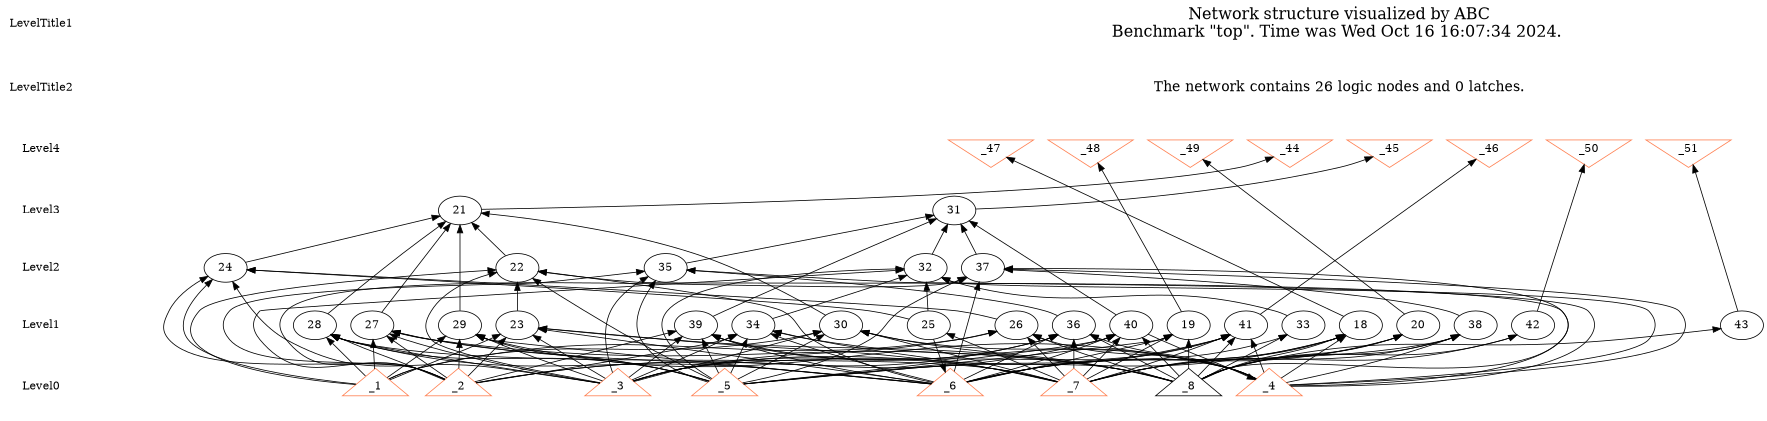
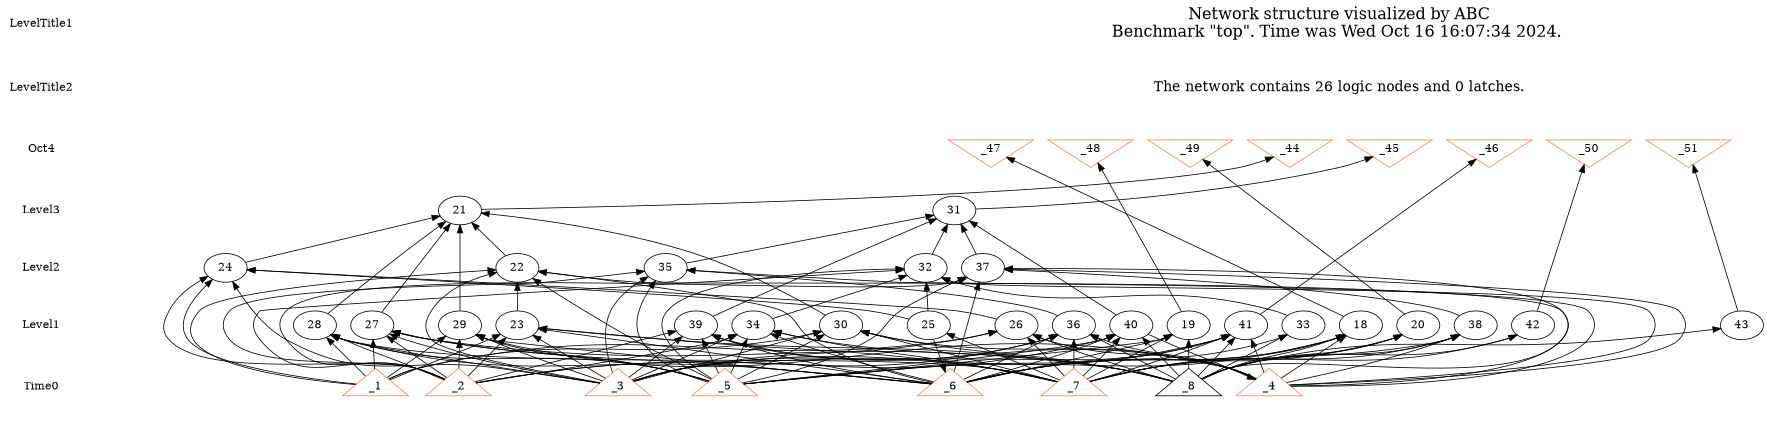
  digraph {
    node [shape=ellipse]
    edge [dir=back style=solid]
    LevelTitle1 [shape=plaintext]
    LevelTitle2 [shape=plaintext]
-   Level4 [shape=plaintext]
+   Level4 [shape=plaintext label=Oct4]
    Level3 [shape=plaintext]
    Level2 [shape=plaintext]
    Level1 [shape=plaintext]
-   Level0 [shape=plaintext]
+   Level0 [shape=plaintext label=Time0]
    n8 [fontname="Times-Roman" fontsize=20 label="Network structure visualized by ABC\nBenchmark \"top\". Time was Wed Oct 16 16:07:34 2024. " shape=plaintext]
    n9 [fontname="Times-Roman" fontsize=18 label="The network contains 26 logic nodes and 0 latches.\n" shape=plaintext]
    n10 [color=coral fillcolor=coral label=_47 shape=invtriangle]
    n11 [color=coral fillcolor=coral label=_48 shape=invtriangle]
    n12 [color=coral fillcolor=coral label=_49 shape=invtriangle]
    n13 [color=coral fillcolor=coral label=_44 shape=invtriangle]
    n14 [color=coral fillcolor=coral label=_45 shape=invtriangle]
    n15 [color=coral fillcolor=coral label=_46 shape=invtriangle]
    n16 [color=coral fillcolor=coral label=_50 shape=invtriangle]
    n17 [color=coral fillcolor=coral label=_51 shape=invtriangle]
    n18 [label="21\n"]
    n19 [label="31\n"]
    n20 [label="22\n"]
    n21 [label="24\n"]
    n22 [label="32\n"]
    n23 [label="35\n"]
    n24 [label="37\n"]
    n25 [label="18\n"]
    n26 [label="19\n"]
    n27 [label="20\n"]
    n28 [label="23\n"]
    n29 [label="25\n"]
    n30 [label="26\n"]
    n31 [label="27\n"]
    n32 [label="28\n"]
    n33 [label="29\n"]
    n34 [label="30\n"]
    n35 [label="33\n"]
    n36 [label="34\n"]
    n37 [label="36\n"]
    n38 [label="38\n"]
    n39 [label="39\n"]
    n40 [label="40\n"]
    n41 [label="41\n"]
    n42 [label="42\n"]
    n43 [label="43\n"]
    n44 [color=black fillcolor=coral label=_8 shape=triangle]
    n45 [color=coral fillcolor=coral label=_7 shape=triangle]
    n46 [color=coral fillcolor=coral label=_6 shape=triangle]
    n47 [color=coral fillcolor=coral label=_5 shape=triangle]
    n48 [color=coral fillcolor=coral label=_4 shape=triangle]
    n49 [color=coral fillcolor=coral label=_3 shape=triangle]
    n50 [color=coral fillcolor=coral label=_2 shape=triangle]
    n51 [color=coral fillcolor=coral label=_1 shape=triangle]
    subgraph sub_1 {
      LevelTitle1
      LevelTitle2
      Level4
      Level3
      Level2
      Level1
      Level0
    }
    subgraph sub_2 {
      rank=same
      LevelTitle1
      n8
    }
    subgraph sub_3 {
      rank=same
      LevelTitle2
      n9
    }
    subgraph sub_4 {
      rank=same
      Level4
      n10
      n11
      n12
      n13
      n14
      n15
      n16
      n17
    }
    subgraph sub_5 {
      rank=same
      Level3
      n18
      n19
    }
    subgraph sub_6 {
      rank=same
      Level2
      n20
      n21
      n22
      n23
      n24
    }
    subgraph sub_7 {
      rank=same
      Level1
      n25
      n26
      n27
      n28
      n29
      n30
      n31
      n32
      n33
      n34
      n35
      n36
      n37
      n38
      n39
      n40
      n41
      n42
      n43
    }
    subgraph sub_8 {
      rank=same
      Level0
      n44
      n45
      n46
      n47
      n48
      n49
      n50
      n51
    }
    LevelTitle1 -> LevelTitle2 [style=invis]
    LevelTitle2 -> Level4 [style=invis]
    Level4 -> Level3 [style=invis]
    Level3 -> Level2 [style=invis]
    Level2 -> Level1 [style=invis]
    Level1 -> Level0 [style=invis]
    n8 -> n9 [style=invis]
    n9 -> n10 [style=invis]
    n9 -> n11 [style=invis]
    n9 -> n12 [style=invis]
    n9 -> n13 [style=invis]
    n9 -> n14 [style=invis]
    n9 -> n15 [style=invis]
    n9 -> n16 [style=invis]
    n9 -> n17 [style=invis]
    n10 -> n11 [style=invis]
    n10 -> n25
    n11 -> n12 [style=invis]
    n11 -> n26
    n12 -> n13 [style=invis]
    n12 -> n27
    n13 -> n14 [style=invis]
    n13 -> n18
    n14 -> n15 [style=invis]
    n14 -> n19
    n15 -> n16 [style=invis]
    n15 -> n41
    n16 -> n17 [style=invis]
    n16 -> n42
    n17 -> n43
    n18 -> n20
    n18 -> n21
    n18 -> n31
    n18 -> n32
    n18 -> n33
    n18 -> n34
    n19 -> n22
    n19 -> n23
    n19 -> n24
    n19 -> n39
    n19 -> n40
    n20 -> n28
    n20 -> n46
    n20 -> n47
    n20 -> n48
    n20 -> n49
    n20 -> n51
    n21 -> n29
    n21 -> n30
    n21 -> n49
    n21 -> n50
    n21 -> n51
    n22 -> n29
    n22 -> n35
    n22 -> n36
    n22 -> n47
    n22 -> n48
    n22 -> n50
    n23 -> n37
    n23 -> n47
    n23 -> n48
    n23 -> n49
    n23 -> n50
    n24 -> n38
    n24 -> n44
    n24 -> n46
    n24 -> n47
    n24 -> n48
    n24 -> n50
    n25 -> n44
    n25 -> n45
    n25 -> n46
    n25 -> n47
    n25 -> n48
    n26 -> n44
    n26 -> n45
    n26 -> n46
    n26 -> n47
    n27 -> n44
    n27 -> n45
    n27 -> n46
    n28 -> n44
    n28 -> n45
    n28 -> n46
    n28 -> n49
    n28 -> n50
    n28 -> n51
    n29 -> n45
    n30 -> n44
    n30 -> n45
    n30 -> n48
    n30 -> n49
    n30 -> n51
    n31 -> n44
    n31 -> n46
    n31 -> n47
    n31 -> n49
    n31 -> n50
    n31 -> n51
    n32 -> n45
    n32 -> n46
    n32 -> n47
    n32 -> n49
    n32 -> n50
    n32 -> n51
    n33 -> n46
    n33 -> n47
    n33 -> n48
    n33 -> n49
    n33 -> n50
    n33 -> n51
    n34 -> n44
    n34 -> n45
    n34 -> n47
    n34 -> n48
    n34 -> n49
    n34 -> n51
    n35 -> n44
    n35 -> n46
    n36 -> n44
    n36 -> n45
    n36 -> n46
    n36 -> n47
    n36 -> n49
    n36 -> n50
    n37 -> n44
    n37 -> n45
    n37 -> n46
    n37 -> n48
    n37 -> n49
    n37 -> n50
    n38 -> n44
    n38 -> n45
    n38 -> n48
    n38 -> n49
    n39 -> n45
    n39 -> n46
    n39 -> n47
    n39 -> n48
    n39 -> n49
    n39 -> n50
    n40 -> n44
    n40 -> n45
    n40 -> n46
    n40 -> n47
    n40 -> n50
    n41 -> n44
    n41 -> n45
    n41 -> n46
    n41 -> n47
    n41 -> n48
    n41 -> n49
    n42 -> n44
    n42 -> n45
    n43 -> n44
    n46 -> n29
    n48 -> n40
  }
